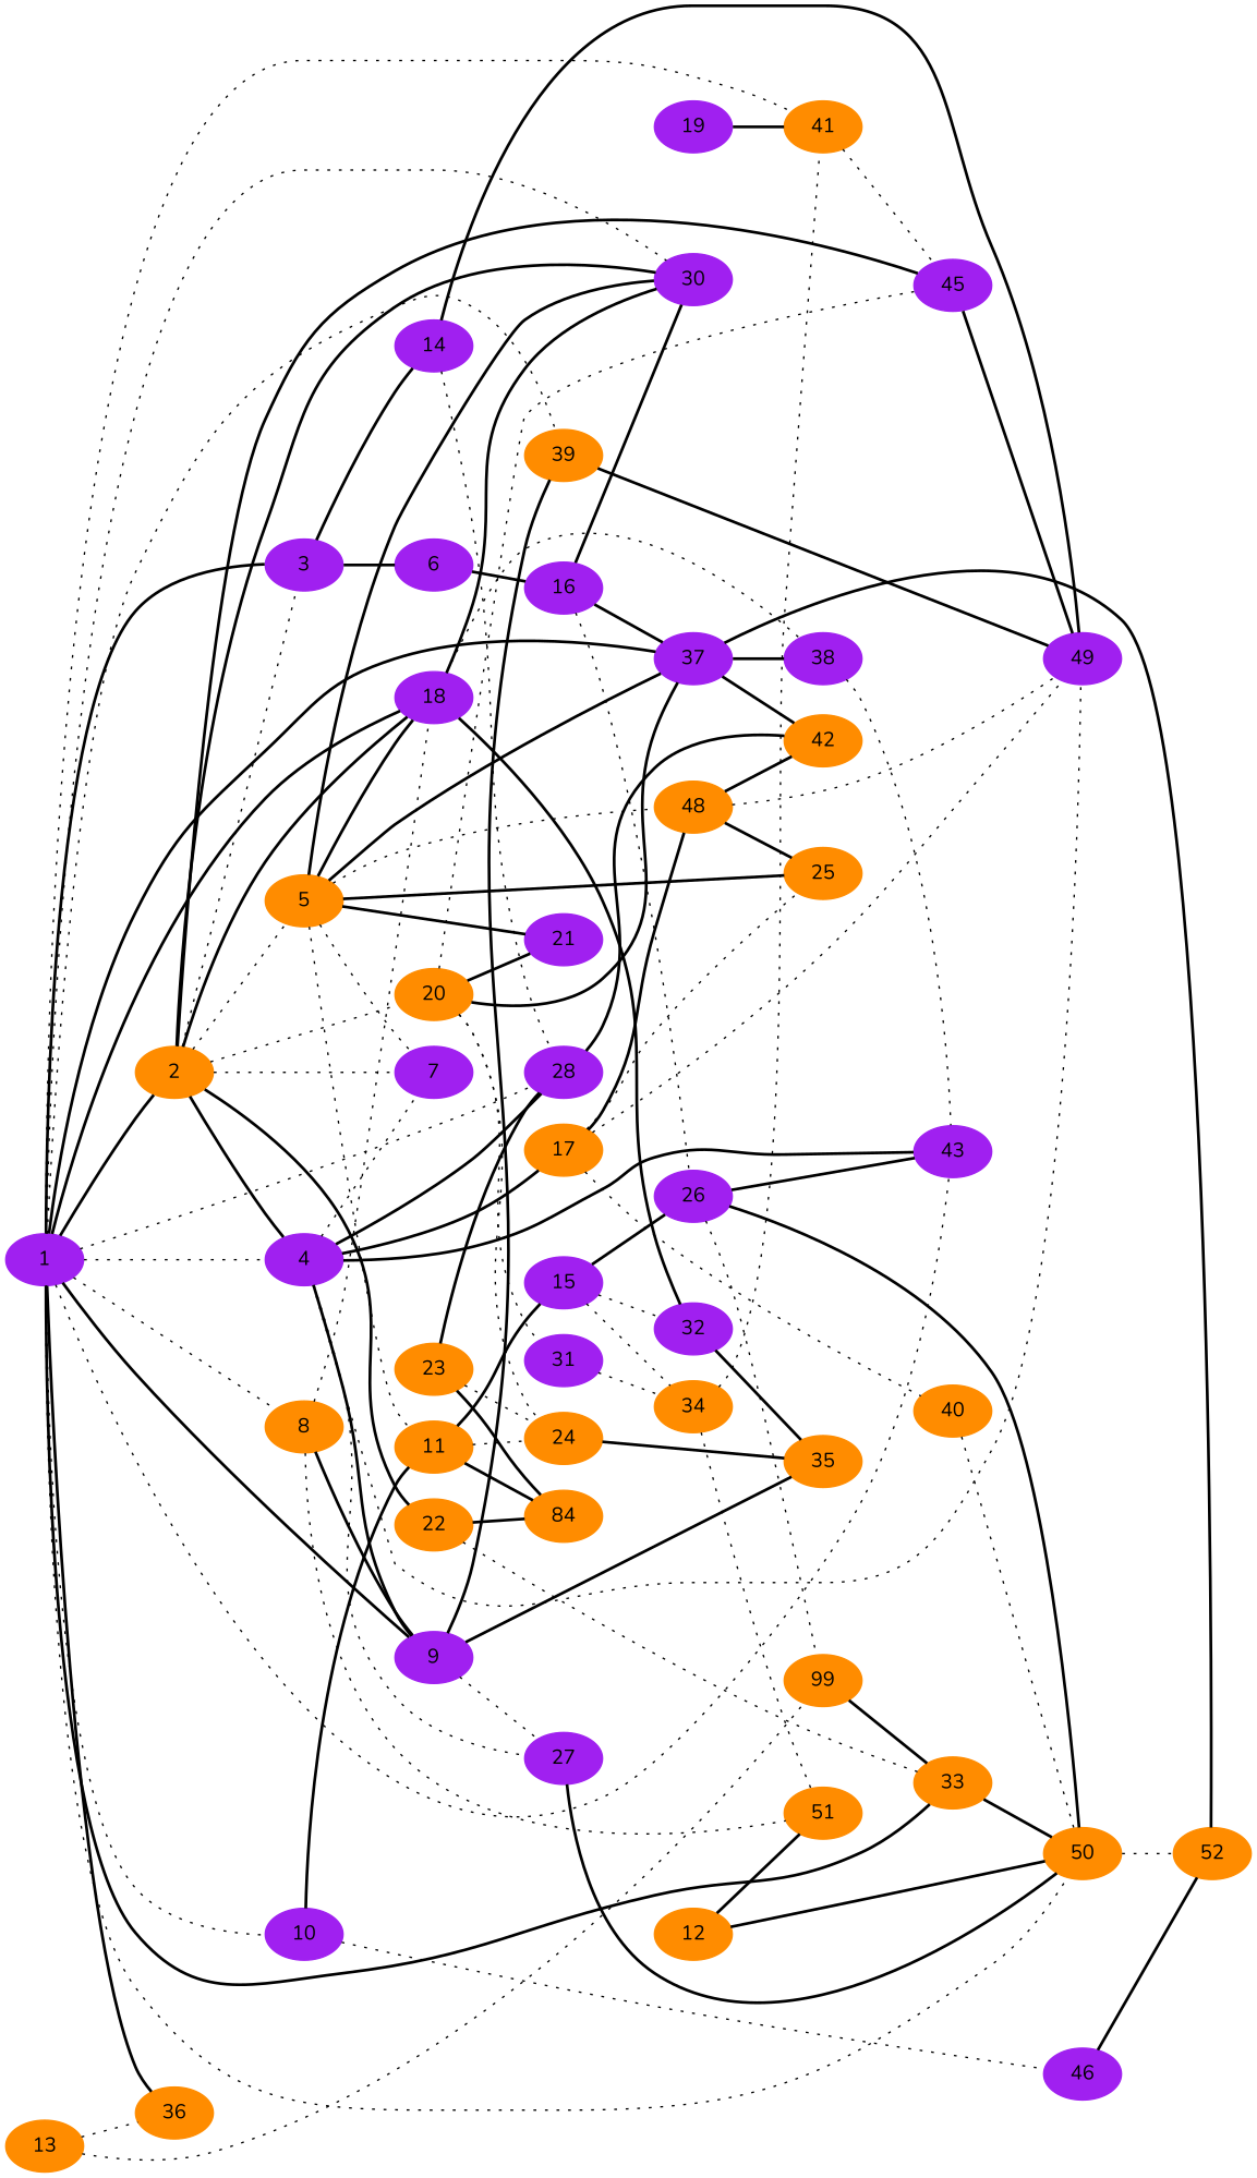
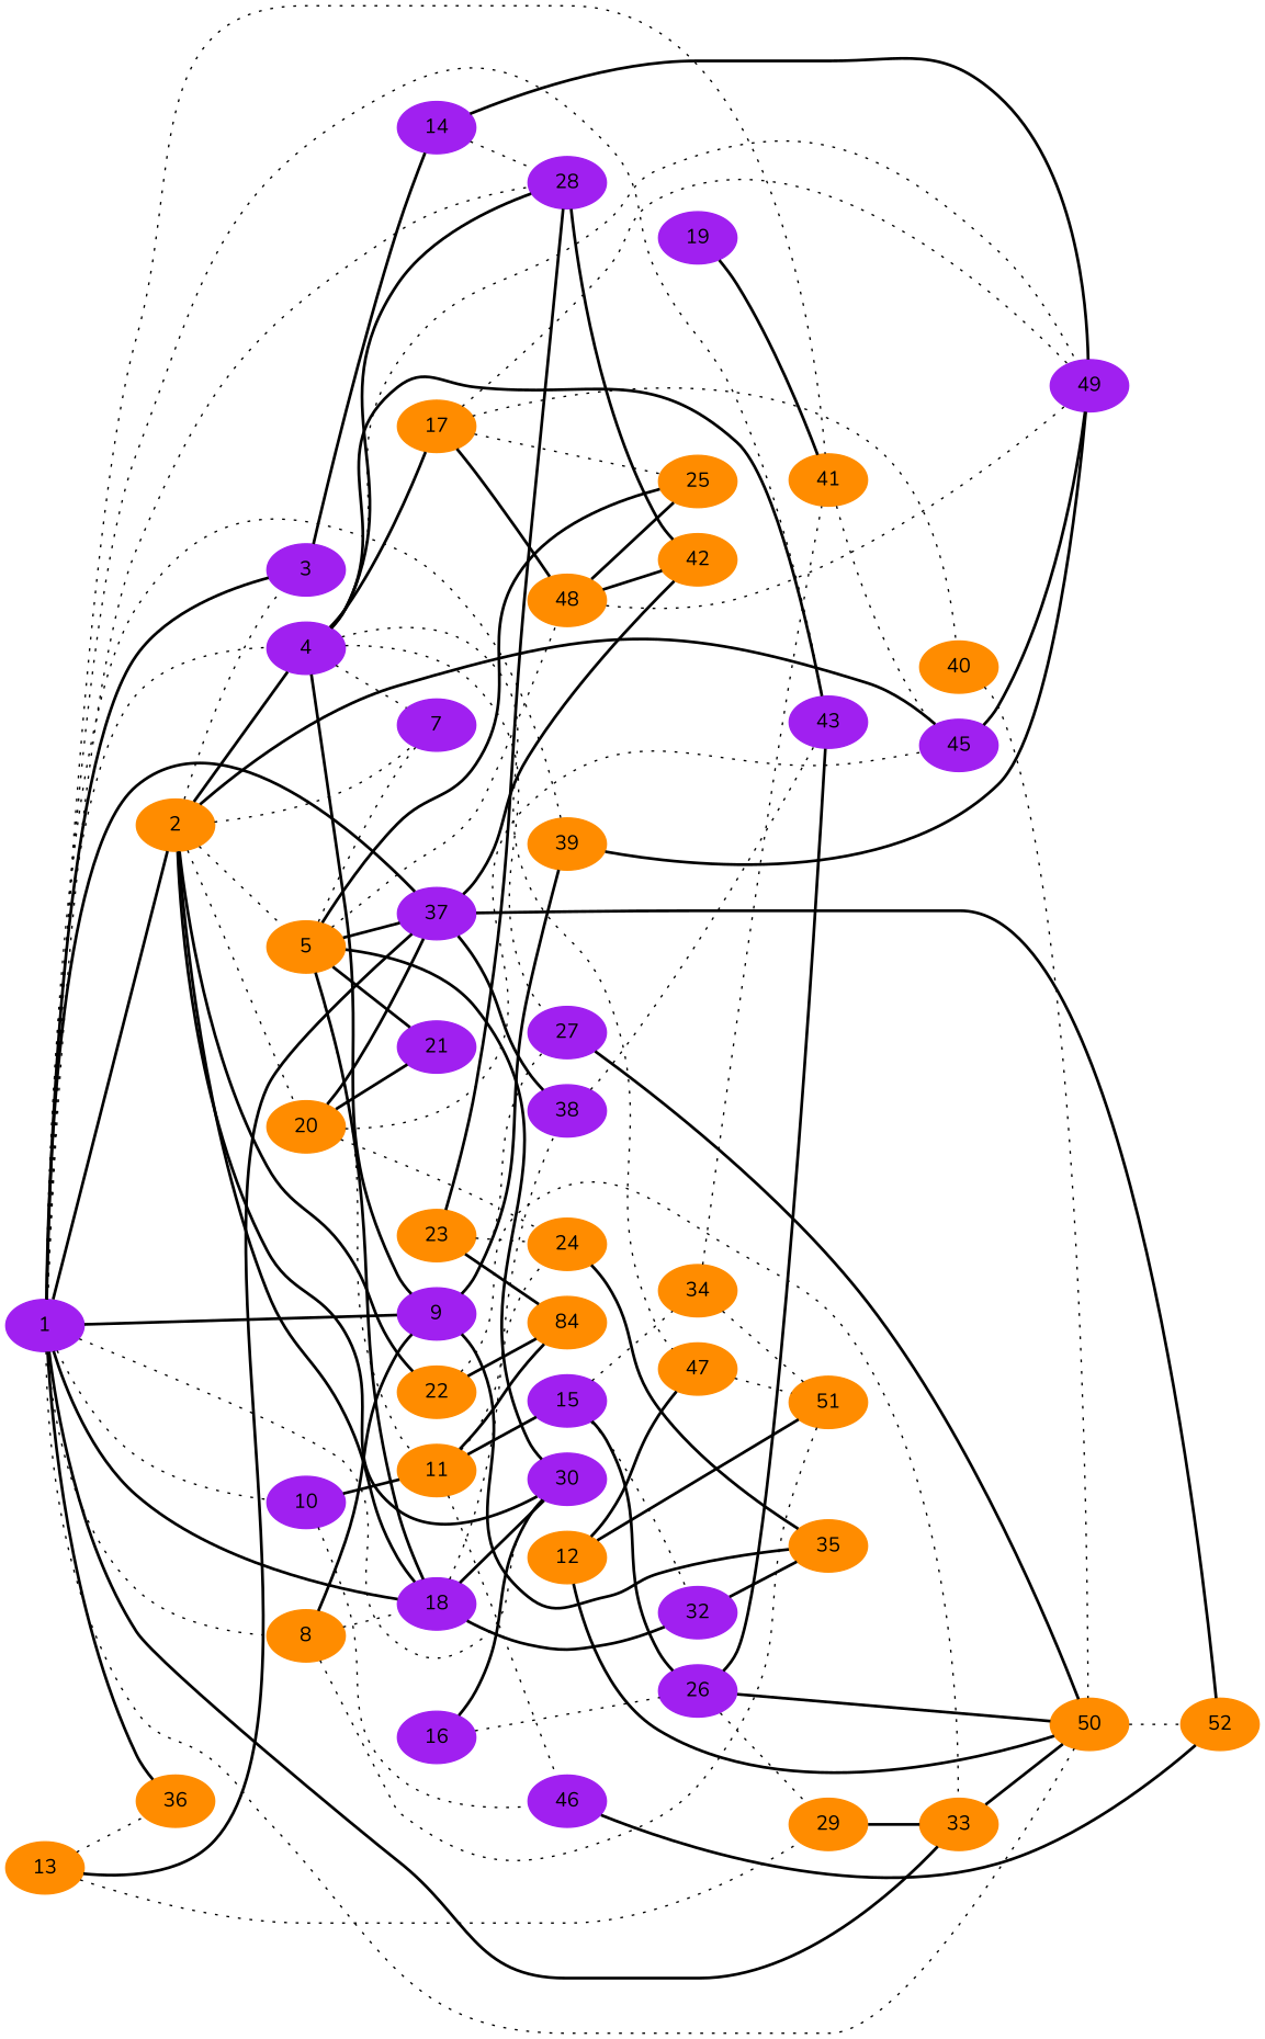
  graph {
    fontname=Nunito
    rankdir=LR
    node [color=darkorange fontname=Nunito style=filled]
    edge [fontname=Nunito style=bold weight=1.0]
    1 [color=purple]
    2
    3 [color=purple]
    4 [color=purple]
    8
    9 [color=purple]
    10 [color=purple]
    18 [color=purple]
    28 [color=purple]
    30 [color=purple]
    33
    36
    37 [color=purple]
    39
    41
    43 [color=purple]
    50
    5
    7 [color=purple]
    20
    22
    45 [color=purple]
-   6 [color=purple]
    14 [color=purple]
    17
    27 [color=purple]
+   47
    49 [color=purple]
    51
    35
    11
    46 [color=purple]
    32 [color=purple]
    38 [color=purple]
    42
    52
    21 [color=purple]
    25
    48
    24
-   31 [color=purple]
    n42 [label=84]
    16 [color=purple]
    40
    15 [color=purple]
    26 [color=purple]
    34
    12
    13
-   29 [label=99]
+   29
    19 [color=purple]
    23
    1 -- 2
    1 -- 3
    1 -- 4 [style=dotted]
    1 -- 8 [style=dotted]
    1 -- 9
    1 -- 10 [style=dotted]
    1 -- 18
    1 -- 28 [style=dotted]
    1 -- 30 [style=dotted]
    1 -- 33
    1 -- 36 [weight=2.0]
    1 -- 37
    1 -- 39 [style=dotted]
    1 -- 41 [style=dotted]
    1 -- 43 [style=dotted]
    1 -- 50 [style=dotted]
    2 -- 3 [style=dotted weight=2.0]
    2 -- 4 [weight=3.0]
    2 -- 18
    2 -- 30
    2 -- 5 [style=dotted]
    2 -- 7 [style=dotted weight=3.0]
    2 -- 20 [style=dotted]
    2 -- 22
    2 -- 45
-   3 -- 6
    3 -- 14
    4 -- 9
    4 -- 28
    4 -- 43
    4 -- 7 [style=dotted]
    4 -- 17
    4 -- 27 [style=dotted]
+   4 -- 47 [style=dotted]
    4 -- 49 [style=dotted]
    8 -- 9
    8 -- 18 [style=dotted]
    8 -- 51 [style=dotted]
    9 -- 39
    9 -- 27 [style=dotted]
    9 -- 35
    10 -- 11
    10 -- 46 [style=dotted]
    18 -- 30
    18 -- 32
    18 -- 38 [style=dotted]
    28 -- 42
    33 -- 50
    37 -- 38
    37 -- 42
    37 -- 52
    39 -- 49
    41 -- 45 [style=dotted]
    50 -- 52 [style=dotted]
    5 -- 18
    5 -- 30
    5 -- 37
    5 -- 7 [style=dotted]
    5 -- 11 [style=dotted]
    5 -- 21 [weight=2.0]
    5 -- 25
    5 -- 48 [style=dotted]
    20 -- 37
    20 -- 45 [style=dotted]
    20 -- 21
    20 -- 24 [style=dotted]
-   20 -- 31 [style=dotted]
    22 -- 33 [style=dotted]
    22 -- n42
    45 -- 49
-   6 -- 16
    14 -- 28 [style=dotted]
    14 -- 49
    17 -- 49 [style=dotted]
    17 -- 25 [style=dotted]
    17 -- 48
    17 -- 40 [style=dotted]
    27 -- 50
+   47 -- 51 [style=dotted]
+   11 -- 46 [style=dotted]
    11 -- 24 [style=dotted]
    11 -- n42
    11 -- 15
    46 -- 52
    32 -- 35
    38 -- 43 [style=dotted]
    48 -- 49 [style=dotted]
    48 -- 42
    48 -- 25
    24 -- 35
-   31 -- 34 [style=dotted]
    16 -- 30
    16 -- 26 [style=dotted]
    40 -- 50 [style=dotted]
    15 -- 32 [style=dotted]
    15 -- 26
    15 -- 34 [style=dotted]
    26 -- 43
    26 -- 50
    26 -- 29 [style=dotted]
    34 -- 41 [style=dotted]
    34 -- 51 [style=dotted]
    12 -- 50
+   12 -- 47
    12 -- 51
    13 -- 36 [style=dotted]
-   16 -- 37
+   13 -- 37
    13 -- 29 [style=dotted]
    29 -- 33
    19 -- 41
    23 -- 28
    23 -- 24 [style=dotted]
    23 -- n42
  }
